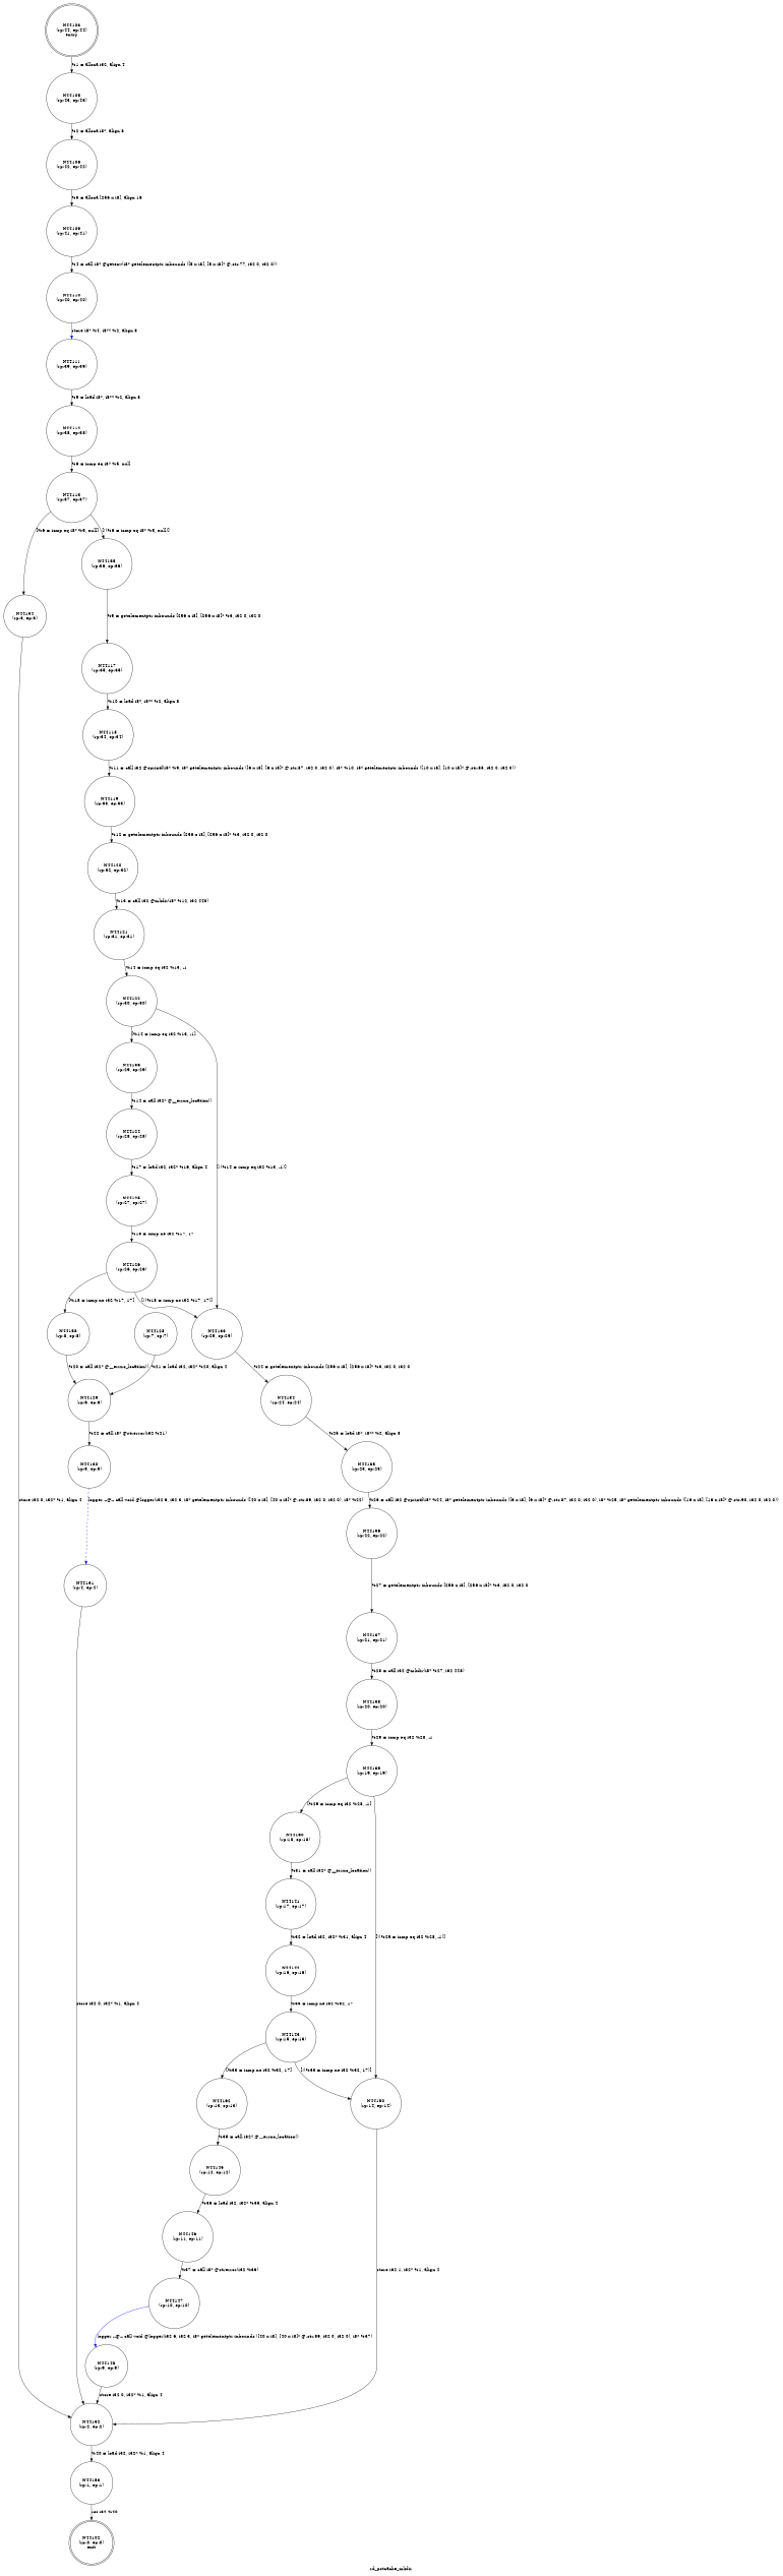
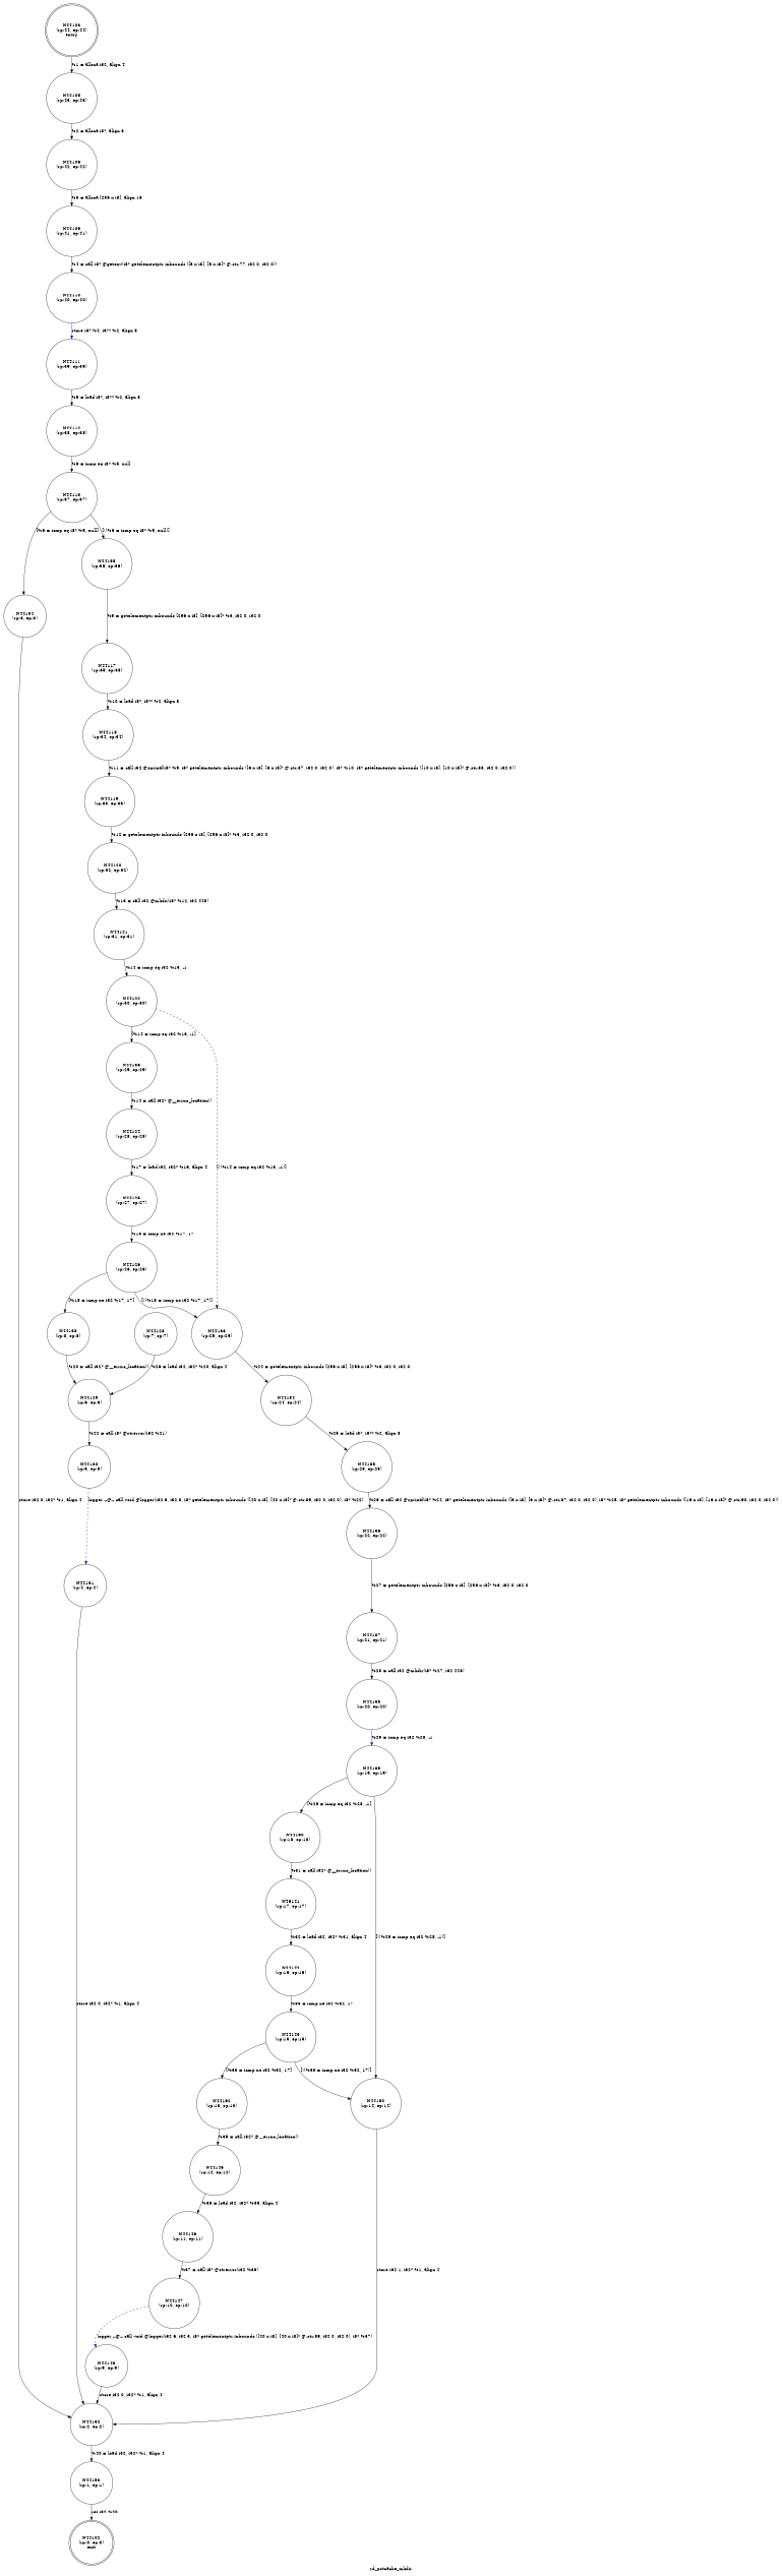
  digraph {
    label=rd_pstcache_mkdir
    node [shape=circle]
    n1 [label="N44102\n(rp:0, ep:0)\nexit" shape=doublecircle]
    n2 [label="N44103\n(rp:44, ep:44)\nentry" shape=doublecircle]
    n3 [label="N44105\n(rp:43, ep:43)"]
    n4 [label="N44106\n(rp:42, ep:42)"]
    n5 [label="N44109\n(rp:41, ep:41)"]
    n6 [label="N44110\n(rp:40, ep:40)"]
    n7 [label="N44111\n(rp:39, ep:39)"]
    n8 [label="N44112\n(rp:38, ep:38)"]
    n9 [label="N44113\n(rp:37, ep:37)"]
    n10 [label="N44154\n(rp:3, ep:3)"]
    n11 [label="N44155\n(rp:36, ep:36)"]
    n12 [label="N44152\n(rp:2, ep:2)"]
    n13 [label="N44117\n(rp:35, ep:35)"]
    n14 [label="N44153\n(rp:1, ep:1)"]
    n15 [label="N44118\n(rp:34, ep:34)"]
    n16 [label="N44119\n(rp:33, ep:33)"]
    n17 [label="N44120\n(rp:32, ep:32)"]
    n18 [label="N44121\n(rp:31, ep:31)"]
    n19 [label="N44122\n(rp:30, ep:30)"]
    n20 [label="N44156\n(rp:29, ep:29)"]
    n21 [label="N44133\n(rp:25, ep:25)"]
    n22 [label="N44124\n(rp:28, ep:28)"]
    n23 [label="N44134\n(rp:24, ep:24)"]
    n24 [label="N44125\n(rp:27, ep:27)"]
    n25 [label="N44135\n(rp:23, ep:23)"]
    n26 [label="N44126\n(rp:26, ep:26)"]
    n27 [label="N44158\n(rp:8, ep:8)"]
    n28 [label="N44129\n(rp:6, ep:6)"]
    n29 [label="N44128\n(rp:7, ep:7)"]
    n30 [label="N44130\n(rp:5, ep:5)"]
    n31 [label="N44131\n(rp:4, ep:4)"]
    n32 [label="N44136\n(rp:22, ep:22)"]
    n33 [label="N44137\n(rp:21, ep:21)"]
    n34 [label="N44138\n(rp:20, ep:20)"]
    n35 [label="N44139\n(rp:19, ep:19)"]
    n36 [label="N44160\n(rp:18, ep:18)"]
    n37 [label="N44150\n(rp:14, ep:14)"]
-   n38 [label="N44141\n(rp:17, ep:17)"]
+   n38 [label="N46141\n(rp:17, ep:17)"]
    n39 [label="N44142\n(rp:16, ep:16)"]
    n40 [label="N44143\n(rp:15, ep:15)"]
    n41 [label="N44162\n(rp:13, ep:13)"]
    n42 [label="N44145\n(rp:12, ep:12)"]
    n43 [label="N44146\n(rp:11, ep:11)"]
    n44 [label="N44147\n(rp:10, ep:10)"]
    n45 [label="N44148\n(rp:9, ep:9)"]
    n2 -> n3 [label="%1 = alloca i32, align 4"]
    n3 -> n4 [label="%2 = alloca i8*, align 8"]
    n4 -> n5 [label="%3 = alloca [256 x i8], align 16"]
    n5 -> n6 [label="%4 = call i8* @getenv(i8* getelementptr inbounds ([5 x i8], [5 x i8]* @.str.77, i32 0, i32 0))"]
    n6 -> n7 [color=blue label="store i8* %4, i8** %2, align 8"]
    n7 -> n8 [label="%5 = load i8*, i8** %2, align 8"]
    n8 -> n9 [label="%6 = icmp eq i8* %5, null"]
    n9 -> n10 [label="[%6 = icmp eq i8* %5, null]"]
    n9 -> n11 [label="[!(%6 = icmp eq i8* %5, null)]"]
    n10 -> n12 [label="store i32 0, i32* %1, align 4"]
    n11 -> n13 [label="%9 = getelementptr inbounds [256 x i8], [256 x i8]* %3, i32 0, i32 0"]
    n12 -> n14 [label="%40 = load i32, i32* %1, align 4"]
    n13 -> n15 [label="%10 = load i8*, i8** %2, align 8"]
    n14 -> n1 [label="ret i32 %40"]
    n15 -> n16 [label="%11 = call i32 @sprintf(i8* %9, i8* getelementptr inbounds ([6 x i8], [6 x i8]* @.str.87, i32 0, i32 0), i8* %10, i8* getelementptr inbounds ([10 x i8], [10 x i8]* @.str.88, i32 0, i32 0))"]
    n16 -> n17 [label="%12 = getelementptr inbounds [256 x i8], [256 x i8]* %3, i32 0, i32 0"]
    n17 -> n18 [label="%13 = call i32 @mkdir(i8* %12, i32 448)"]
    n18 -> n19 [label="%14 = icmp eq i32 %13, -1"]
    n19 -> n20 [label="[%14 = icmp eq i32 %13, -1]"]
-   n19 -> n21 [label="[!(%14 = icmp eq i32 %13, -1)]"]
+   n19 -> n21 [label="[!(%14 = icmp eq i32 %13, -1)]" style=dashed]
    n20 -> n22 [label="%14 = call i32* @__errno_location()"]
    n21 -> n23 [label="%24 = getelementptr inbounds [256 x i8], [256 x i8]* %3, i32 0, i32 0"]
    n22 -> n24 [label="%17 = load i32, i32* %16, align 4"]
    n23 -> n25 [label="%25 = load i8*, i8** %2, align 8"]
    n24 -> n26 [label="%18 = icmp ne i32 %17, 17"]
    n25 -> n32 [label="%26 = call i32 @sprintf(i8* %24, i8* getelementptr inbounds ([6 x i8], [6 x i8]* @.str.87, i32 0, i32 0), i8* %25, i8* getelementptr inbounds ([16 x i8], [16 x i8]* @.str.90, i32 0, i32 0))"]
    n26 -> n21 [label="[!(%18 = icmp ne i32 %17, 17)]"]
    n26 -> n27 [label="[%18 = icmp ne i32 %17, 17]"]
    n27 -> n28 [label="%20 = call i32* @__errno_location()"]
    n28 -> n30 [label="%22 = call i8* @strerror(i32 %21)"]
-   n29 -> n28 [label="%21 = load i32, i32* %20, align 4"]
+   n29 -> n28 [label="%26 = load i32, i32* %20, align 4"]
    n30 -> n31 [color=blue label="logger --@-- call void @logger(i32 6, i32 3, i8* getelementptr inbounds ([40 x i8], [40 x i8]* @.str.89, i32 0, i32 0), i8* %22)" style=dashed]
    n31 -> n12 [label="store i32 0, i32* %1, align 4"]
    n32 -> n33 [label="%27 = getelementptr inbounds [256 x i8], [256 x i8]* %3, i32 0, i32 0"]
    n33 -> n34 [label="%28 = call i32 @mkdir(i8* %27, i32 448)"]
-   n34 -> n35 [label="%29 = icmp eq i32 %28, -1"]
+   n34 -> n35 [label="%29 = icmp eq i32 %28, -1" color=blue]
    n35 -> n36 [label="[%29 = icmp eq i32 %28, -1]"]
    n35 -> n37 [label="[!(%29 = icmp eq i32 %28, -1)]"]
    n36 -> n38 [label="%31 = call i32* @__errno_location()"]
    n37 -> n12 [label="store i32 1, i32* %1, align 4"]
    n38 -> n39 [label="%32 = load i32, i32* %31, align 4"]
    n39 -> n40 [label="%33 = icmp ne i32 %32, 17"]
    n40 -> n37 [label="[!(%33 = icmp ne i32 %32, 17)]"]
    n40 -> n41 [label="[%33 = icmp ne i32 %32, 17]"]
    n41 -> n42 [label="%35 = call i32* @__errno_location()"]
    n42 -> n43 [label="%36 = load i32, i32* %35, align 4"]
    n43 -> n44 [label="%37 = call i8* @strerror(i32 %36)"]
-   n44 -> n45 [color=blue label="logger --@-- call void @logger(i32 6, i32 3, i8* getelementptr inbounds ([40 x i8], [40 x i8]* @.str.89, i32 0, i32 0), i8* %37)" style=solid]
+   n44 -> n45 [color=blue label="logger --@-- call void @logger(i32 6, i32 3, i8* getelementptr inbounds ([40 x i8], [40 x i8]* @.str.89, i32 0, i32 0), i8* %37)" style=dashed]
    n45 -> n12 [label="store i32 0, i32* %1, align 4"]
  }
